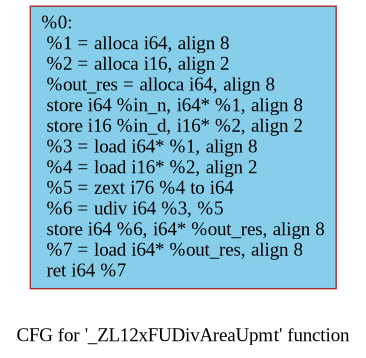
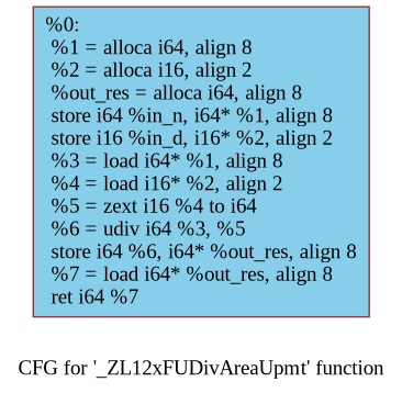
  digraph {
    label="CFG for '_ZL12xFUDivAreaUpmt' function"
    rankdir=LR
    fontname="Liberation Serif"
-   n1 [label="{%0:\l  %1 = alloca i64, align 8\l  %2 = alloca i16, align 2\l  %out_res = alloca i64, align 8\l  store i64 %in_n, i64* %1, align 8\l  store i16 %in_d, i16* %2, align 2\l  %3 = load i64* %1, align 8\l  %4 = load i16* %2, align 2\l  %5 = zext i76 %4 to i64\l  %6 = udiv i64 %3, %5\l  store i64 %6, i64* %out_res, align 8\l  %7 = load i64* %out_res, align 8\l  ret i64 %7\l}" shape=record style=filled fillcolor=skyblue color=brown fontname="Liberation Serif"]
+   n1 [label="{%0:\l  %1 = alloca i64, align 8\l  %2 = alloca i16, align 2\l  %out_res = alloca i64, align 8\l  store i64 %in_n, i64* %1, align 8\l  store i16 %in_d, i16* %2, align 2\l  %3 = load i64* %1, align 8\l  %4 = load i16* %2, align 2\l  %5 = zext i16 %4 to i64\l  %6 = udiv i64 %3, %5\l  store i64 %6, i64* %out_res, align 8\l  %7 = load i64* %out_res, align 8\l  ret i64 %7\l}" shape=record style=filled fillcolor=skyblue color=brown fontname="Liberation Serif"]
  }
